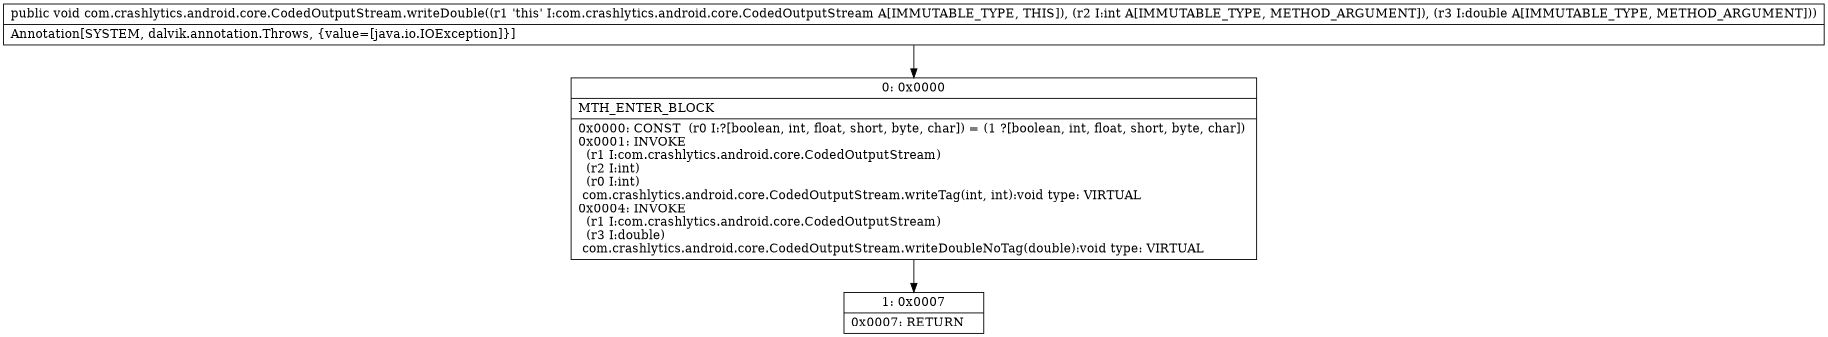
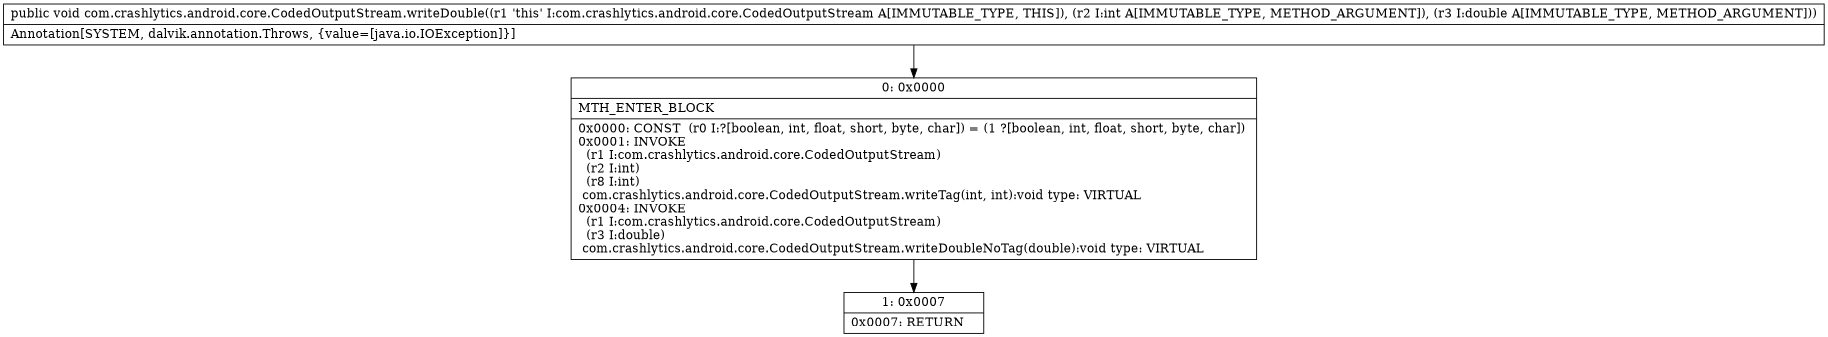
  digraph {
    node [shape=record]
-   n1 [label="{0\:\ 0x0000|MTH_ENTER_BLOCK\l|0x0000: CONST  (r0 I:?[boolean, int, float, short, byte, char]) = (1 ?[boolean, int, float, short, byte, char]) \l0x0001: INVOKE  \l  (r1 I:com.crashlytics.android.core.CodedOutputStream)\l  (r2 I:int)\l  (r0 I:int)\l com.crashlytics.android.core.CodedOutputStream.writeTag(int, int):void type: VIRTUAL \l0x0004: INVOKE  \l  (r1 I:com.crashlytics.android.core.CodedOutputStream)\l  (r3 I:double)\l com.crashlytics.android.core.CodedOutputStream.writeDoubleNoTag(double):void type: VIRTUAL \l}"]
+   n1 [label="{0\:\ 0x0000|MTH_ENTER_BLOCK\l|0x0000: CONST  (r0 I:?[boolean, int, float, short, byte, char]) = (1 ?[boolean, int, float, short, byte, char]) \l0x0001: INVOKE  \l  (r1 I:com.crashlytics.android.core.CodedOutputStream)\l  (r2 I:int)\l  (r8 I:int)\l com.crashlytics.android.core.CodedOutputStream.writeTag(int, int):void type: VIRTUAL \l0x0004: INVOKE  \l  (r1 I:com.crashlytics.android.core.CodedOutputStream)\l  (r3 I:double)\l com.crashlytics.android.core.CodedOutputStream.writeDoubleNoTag(double):void type: VIRTUAL \l}"]
    n2 [label="{1\:\ 0x0007|0x0007: RETURN   \l}"]
    n3 [label="{public void com.crashlytics.android.core.CodedOutputStream.writeDouble((r1 'this' I:com.crashlytics.android.core.CodedOutputStream A[IMMUTABLE_TYPE, THIS]), (r2 I:int A[IMMUTABLE_TYPE, METHOD_ARGUMENT]), (r3 I:double A[IMMUTABLE_TYPE, METHOD_ARGUMENT]))  | Annotation[SYSTEM, dalvik.annotation.Throws, \{value=[java.io.IOException]\}]\l}"]
    n1 -> n2
    n3 -> n1
  }
